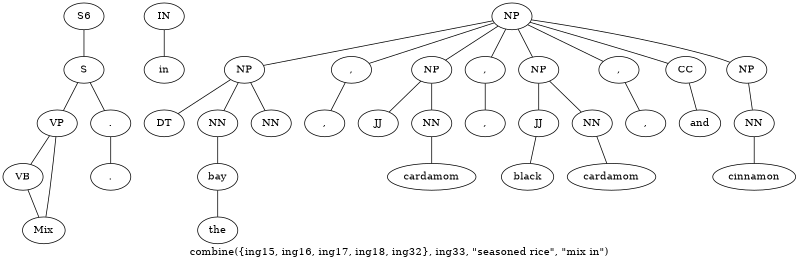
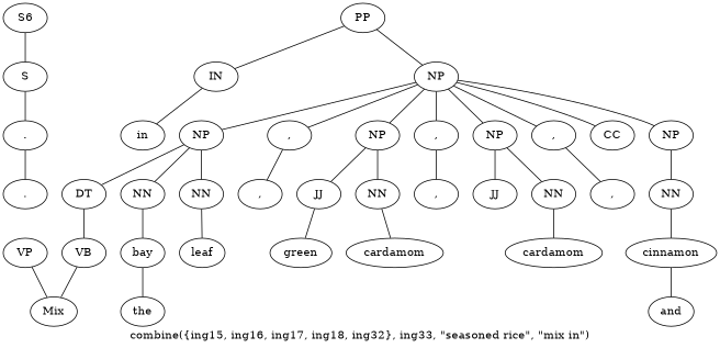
  graph {
    label="combine({ing15, ing16, ing17, ing18, ing32}, ing33, \"seasoned rice\", \"mix in\")"
    n1 [label=S6]
    n2 [label=S]
    n3 [label=VP]
    n4 [label="."]
    n5 [label=VB]
    n6 [label=Mix]
    n7 [label="."]
+   n8 [label=PP]
    n9 [label=IN]
    n10 [label=NP]
    n11 [label=in]
    n12 [label=NP]
    n13 [label=","]
    n14 [label=NP]
    n15 [label=","]
    n16 [label=NP]
    n17 [label=","]
    n18 [label=CC]
    n19 [label=NP]
    n20 [label=DT]
    n21 [label=NN]
    n22 [label=NN]
    n23 [label=","]
    n24 [label=JJ]
    n25 [label=NN]
    n26 [label=","]
    n27 [label=JJ]
    n28 [label=NN]
    n29 [label=","]
    n30 [label=and]
    n31 [label=NN]
    n32 [label=bay]
+   n33 [label=leaf]
    n34 [label=the]
+   n35 [label=green]
    n36 [label=cardamom]
-   n37 [label=black]
    n38 [label=cardamom]
    n39 [label=cinnamon]
    n1 -- n2
-   n2 -- n3
    n2 -- n4
-   n3 -- n5
+   n20 -- n5
    n3 -- n6
    n4 -- n7
    n5 -- n6
+   n8 -- n9
+   n8 -- n10
    n9 -- n11
    n10 -- n12
    n10 -- n13
    n10 -- n14
    n10 -- n15
    n10 -- n16
    n10 -- n17
    n10 -- n18
    n10 -- n19
    n12 -- n20
    n12 -- n21
    n12 -- n22
    n13 -- n23
    n14 -- n24
    n14 -- n25
    n15 -- n26
    n16 -- n27
    n16 -- n28
    n17 -- n29
-   n18 -- n30
+   n39 -- n30
    n19 -- n31
    n21 -- n32
+   n22 -- n33
+   n24 -- n35
    n25 -- n36
-   n27 -- n37
    n28 -- n38
    n31 -- n39
    n32 -- n34
  }
